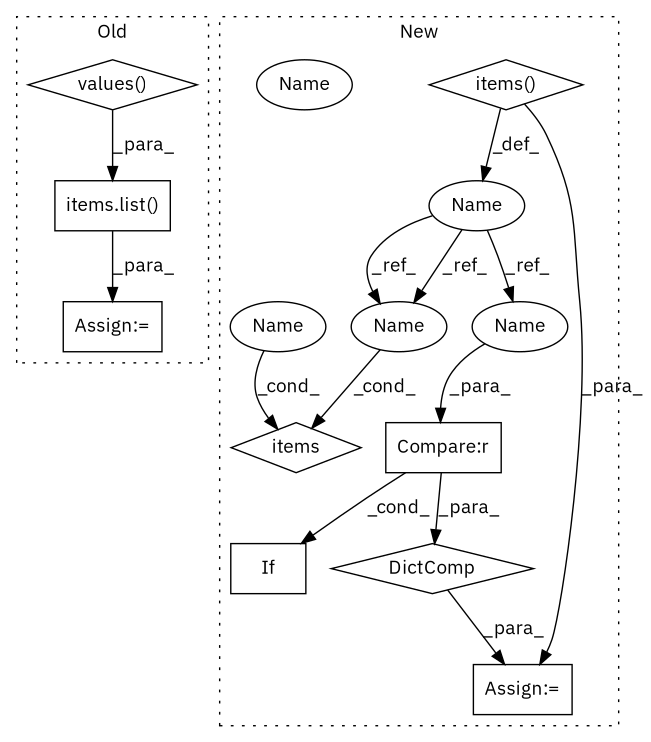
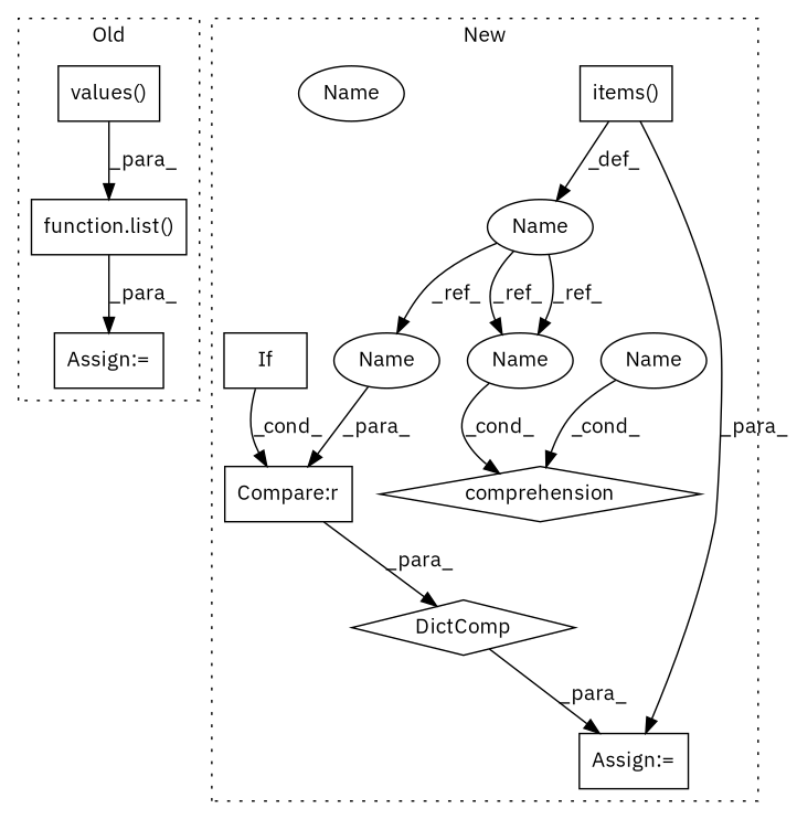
  digraph {
    fontname="IBM Plex Sans"
    node [a=87 fontname="IBM Plex Sans" l=1 s=33933 shape=box]
    edge [fontname="IBM Plex Sans"]
-   n1 [a=75 l="5,1" label="items.list()" s="31963,32002"]
-   n2 [a=75 l=34 label="values()" s=31968 shape=diamond]
+   n1 [a=75 l="5,1" label="function.list()" s="31963,32002"]
+   n2 [a=75 l=34 label="values()" s=31968]
    n3 [a=68 l=3 label="Assign:=" s=31932]
-   n4 [a=75 l=26 label="items()" s=33903 shape=diamond]
-   n5 [a=45 l=3 label=items s=33891 shape=diamond]
+   n4 [a=75 l=26 label="items()" s=33903]
+   n5 [a=45 l=3 label=comprehension s=33891 shape=diamond]
    n6 [a=96 l=13 label=If]
    n7 [a=40 l=13 label="Compare:r"]
    n8 [a=84 l=62 label=DictComp s=33885 shape=diamond]
    n9 [label=Name s=33898 shape=ellipse]
    n10 [label=Name s=33889 shape=ellipse]
    n11 [label=Name s=33886 shape=ellipse]
    n12 [a=68 l=3 label="Assign:=" s=33882]
    n13 [label=Name s=33886 shape=ellipse]
    n14 [label=Name shape=ellipse]
    subgraph cluster_1 {
      label=Old
      style=dotted
      n1
      n2
      n3
    }
    subgraph cluster_2 {
      label=New
      style=dotted
      n4
      n5
      n6
      n7
      n8
      n9
      n10
      n11
      n12
      n13
      n14
    }
    n1 -> n3 [label=_para_]
    n2 -> n1 [label=_para_]
    n4 -> n9 [label=_def_]
    n4 -> n12 [label=_para_]
-   n7 -> n6 [label=_cond_]
+   n6 -> n7 [label=_cond_]
    n7 -> n8 [label=_para_]
    n8 -> n12 [label=_para_]
    n9 -> n13 [label=_ref_]
    n9 -> n13 [label=_ref_]
    n9 -> n14 [label=_ref_]
    n10 -> n5 [label=_cond_]
    n13 -> n5 [label=_cond_]
    n14 -> n7 [label=_para_]
  }
